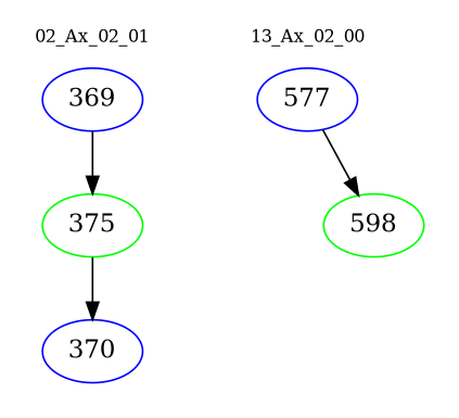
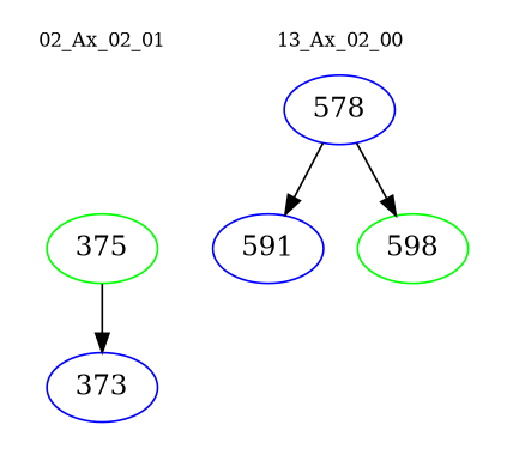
  digraph {
    node [color=blue]
    edge [color=black]
-   n1 [label=369]
-   n2 [label=370]
+   n2 [label=373]
    n3 [color=green label=375]
-   n4 [label=577]
+   n4 [label=578]
+   n5 [label=591]
    n6 [color=green label=598]
    subgraph cluster_1 {
      color=white
      fontsize=10
      label="02_Ax_02_01"
-     n1
      n2
      n3
    }
    subgraph cluster_2 {
      color=white
      fontsize=10
      label="13_Ax_02_00"
      n4
+     n5
      n6
    }
-   n1 -> n3
    n3 -> n2
+   n4 -> n5
    n4 -> n6
  }
